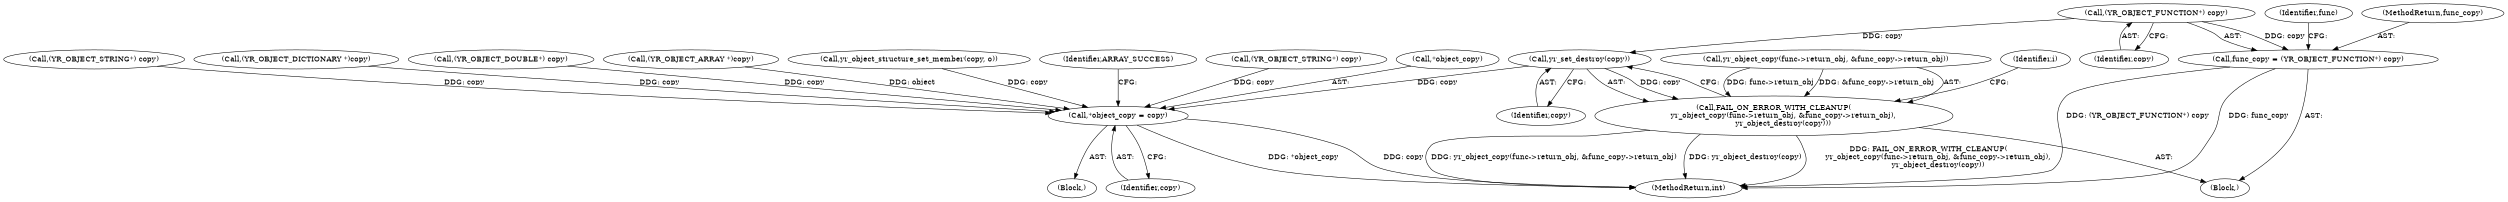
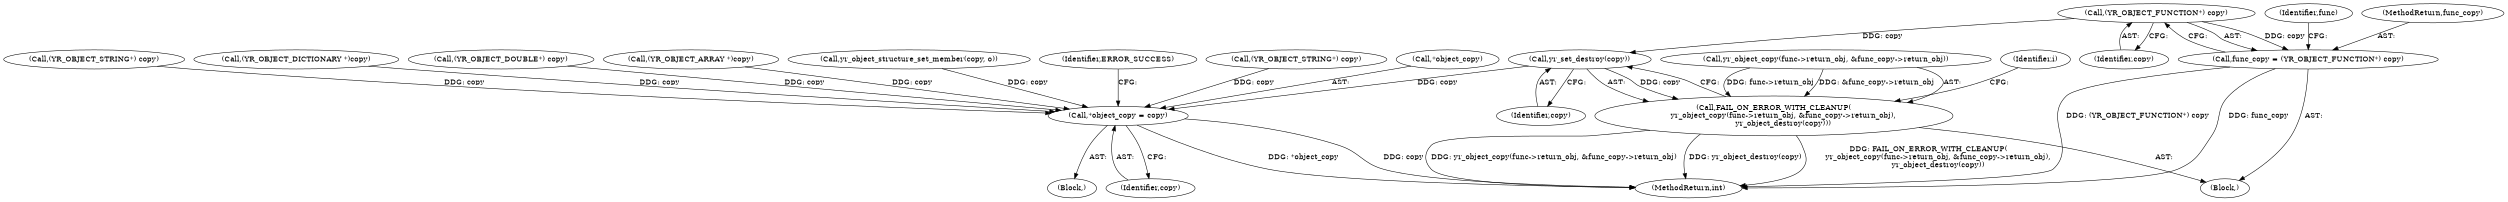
  digraph {
    n1 [label="(Call,(YR_OBJECT_FUNCTION*) copy)"]
    n2 [label="(Call,func_copy = (YR_OBJECT_FUNCTION*) copy)"]
    n3 [label="(Call,yr_set_destroy(copy))"]
    n4 [label="(Identifier,copy)"]
    n5 [label="(MethodReturn,int)"]
    n6 [label="(Block,)"]
    n7 [label="(Call,FAIL_ON_ERROR_WITH_CLEANUP(\n        yr_object_copy(func->return_obj, &func_copy->return_obj),\n        yr_object_destroy(copy)))"]
    n8 [label="(Call,*object_copy = copy)"]
    n9 [label="(Identifier,copy)"]
    n10 [label="(Identifier,copy)"]
    n11 [label="(Block,)"]
    n12 [label="(Identifier,i)"]
    n13 [label="(Call,*object_copy)"]
    n14 [label="(Call,(YR_OBJECT_STRING*) copy)"]
    n15 [label="(Call,(YR_OBJECT_DICTIONARY *)copy)"]
    n16 [label="(MethodReturn,func_copy)"]
    n17 [label="(Call,(YR_OBJECT_DOUBLE*) copy)"]
    n18 [label="(Call,(YR_OBJECT_ARRAY *)copy)"]
    n19 [label="(Call,yr_object_structure_set_member(copy, o))"]
-   n20 [label="(Identifier,ARRAY_SUCCESS)"]
+   n20 [label="(Identifier,ERROR_SUCCESS)"]
    n21 [label="(Call,(YR_OBJECT_STRING*) copy)"]
    n22 [label="(Identifier,func)"]
    n23 [label="(Call,yr_object_copy(func->return_obj, &func_copy->return_obj))"]
    n1 -> n2 [label="AST: "]
    n1 -> n2 [label="DDG: copy"]
    n1 -> n3 [label="DDG: copy"]
    n1 -> n4 [label="CFG: "]
+   n2 -> n1 [label="CFG: "]
    n2 -> n5 [label="DDG: func_copy"]
    n2 -> n5 [label="DDG: (YR_OBJECT_FUNCTION*) copy"]
    n2 -> n6 [label="AST: "]
    n3 -> n7 [label="AST: "]
    n3 -> n7 [label="DDG: copy"]
    n3 -> n8 [label="DDG: copy"]
    n3 -> n9 [label="CFG: "]
    n4 -> n1 [label="AST: "]
    n7 -> n3 [label="CFG: "]
    n7 -> n5 [label="DDG: yr_object_copy(func->return_obj, &func_copy->return_obj)"]
    n7 -> n5 [label="DDG: yr_object_destroy(copy)"]
    n7 -> n5 [label="DDG: FAIL_ON_ERROR_WITH_CLEANUP(\n        yr_object_copy(func->return_obj, &func_copy->return_obj),\n        yr_object_destroy(copy))"]
    n7 -> n6 [label="AST: "]
    n8 -> n5 [label="DDG: *object_copy"]
    n8 -> n5 [label="DDG: copy"]
    n8 -> n10 [label="CFG: "]
    n8 -> n11 [label="AST: "]
    n9 -> n3 [label="AST: "]
    n10 -> n8 [label="AST: "]
    n12 -> n7 [label="CFG: "]
    n13 -> n8 [label="AST: "]
    n14 -> n8 [label="DDG: copy"]
    n15 -> n8 [label="DDG: copy"]
    n16 -> n2 [label="AST: "]
    n17 -> n8 [label="DDG: copy"]
-   n18 -> n8 [label="DDG: object"]
+   n18 -> n8 [label="DDG: copy"]
    n19 -> n8 [label="DDG: copy"]
    n20 -> n8 [label="CFG: "]
    n21 -> n8 [label="DDG: copy"]
    n22 -> n2 [label="CFG: "]
    n23 -> n7 [label="AST: "]
    n23 -> n7 [label="DDG: func->return_obj"]
    n23 -> n7 [label="DDG: &func_copy->return_obj"]
  }
